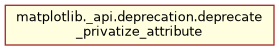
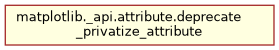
  digraph {
    rankdir=LR
-   n1 [color=brown fillcolor=lightyellow fontname=Helvetica fontsize=10 height=0.2 label="matplotlib._api.deprecation.deprecate\l_privatize_attribute" shape=box style=filled width=0.4]
+   n1 [color=brown fillcolor=lightyellow fontname=Helvetica fontsize=10 height=0.2 label="matplotlib._api.attribute.deprecate\l_privatize_attribute" shape=box style=filled width=0.4]
  }
